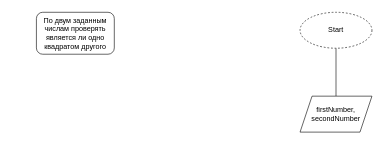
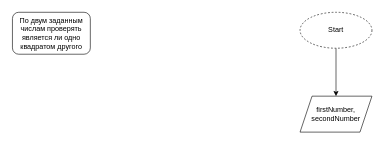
  <mxCell id="0" />
  <mxCell id="1" parent="0" />
- <mxCell id="2" value="По двум заданным числам проверять является ли одно квадратом другого" style="rounded=1;whiteSpace=wrap;html=1;" vertex="1" parent="1"><mxGeometry x="60" y="20" width="130" height="70" as="geometry" /></mxCell>
- <mxCell id="3" value="" style="edgeStyle=none;html=1;endArrow=none;" edge="1" parent="1" source="4" target="5"><mxGeometry relative="1" as="geometry" /></mxCell>
+ <mxCell id="2" value="По двум заданным числам проверять является ли одно квадратом другого" style="rounded=1;whiteSpace=wrap;html=1;" vertex="1" parent="1"><mxGeometry x="20" y="20" width="130" height="70" as="geometry" /></mxCell>
+ <mxCell id="3" value="" style="edgeStyle=none;html=1;" edge="1" parent="1" source="4" target="5"><mxGeometry relative="1" as="geometry" /></mxCell>
  <mxCell id="4" value="Start" style="ellipse;whiteSpace=wrap;html=1;dashed=1;" vertex="1" parent="1"><mxGeometry x="500" y="20" width="120" height="60" as="geometry" /></mxCell>
  <mxCell id="5" value="firstNumber,&lt;br&gt;secondNumber" style="shape=parallelogram;perimeter=parallelogramPerimeter;whiteSpace=wrap;html=1;fixedSize=1;" vertex="1" parent="1"><mxGeometry x="500" y="160" width="120" height="60" as="geometry" /></mxCell>
